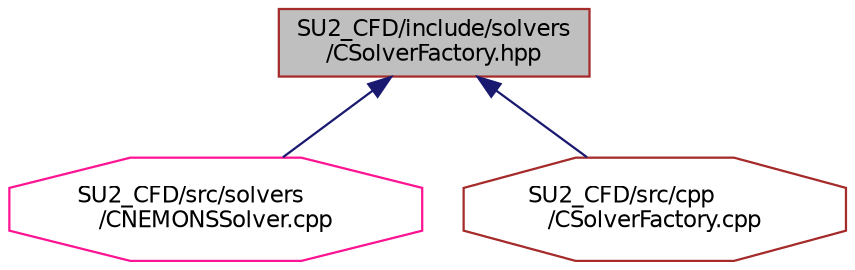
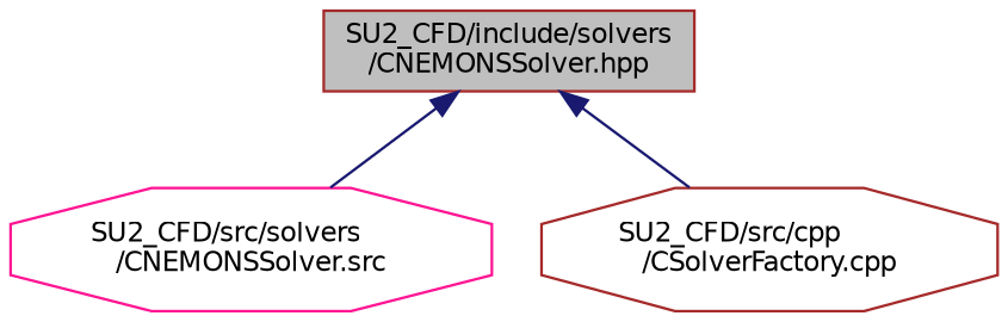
  digraph {
    node [color=brown fillcolor=white fontname=Helvetica fontsize=10 shape=octagon style=filled]
    edge [color=midnightblue dir=back fontname=Helvetica fontsize=10 labelfontname=Helvetica labelfontsize=10 style=solid]
-   n1 [fillcolor=grey75 fontcolor=black height=0.2 label="SU2_CFD/include/solvers\l/CSolverFactory.hpp" shape=box width=0.4]
-   n2 [color=deeppink height=0.2 label="SU2_CFD/src/solvers\l/CNEMONSSolver.cpp" width=0.4]
+   n1 [fillcolor=grey75 fontcolor=black height=0.2 label="SU2_CFD/include/solvers\l/CNEMONSSolver.hpp" shape=box width=0.4]
+   n2 [color=deeppink height=0.2 label="SU2_CFD/src/solvers\l/CNEMONSSolver.src" width=0.4]
    n3 [height=0.2 label="SU2_CFD/src/cpp\l/CSolverFactory.cpp" width=0.4]
    n1 -> n2
    n1 -> n3
  }
